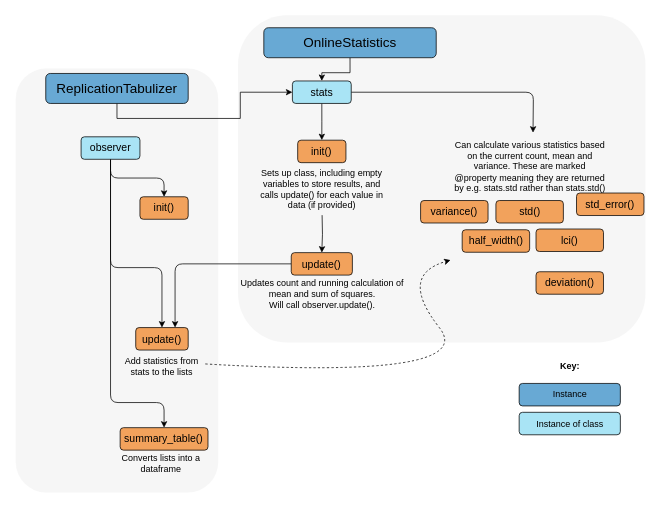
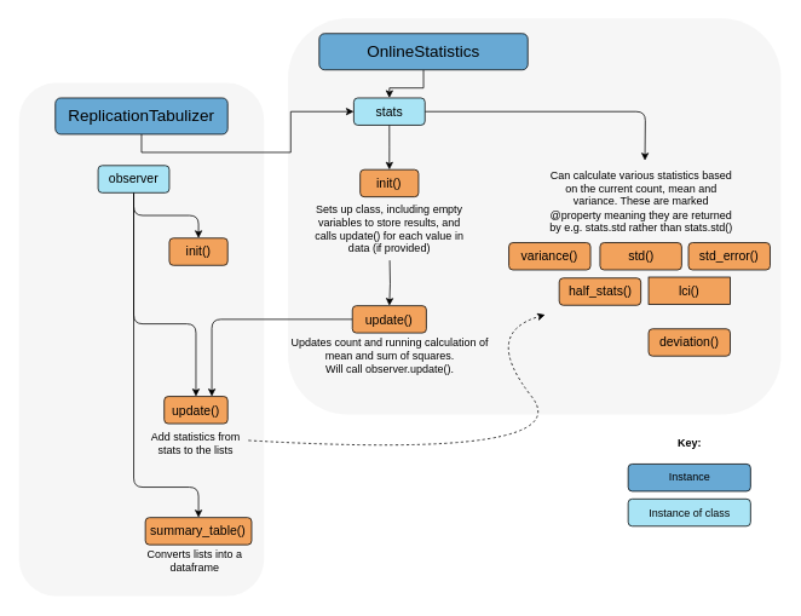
  <mxCell id="0" />
  <mxCell id="1" parent="0" />
  <mxCell id="2" value="" style="rounded=1;whiteSpace=wrap;html=1;strokeColor=none;fillColor=#EEEEEE;fontStyle=1;opacity=50;" parent="1" vertex="1"><mxGeometry x="316.5" y="20" width="543.5" height="436.5" as="geometry" /></mxCell>
  <mxCell id="3" value="" style="rounded=1;whiteSpace=wrap;html=1;strokeColor=none;fillColor=#EEEEEE;fontStyle=1;opacity=50;" parent="1" vertex="1"><mxGeometry x="20" y="91" width="270" height="565.5" as="geometry" /></mxCell>
  <mxCell id="4" style="edgeStyle=orthogonalEdgeStyle;rounded=0;orthogonalLoop=1;jettySize=auto;html=1;exitX=0.5;exitY=1;exitDx=0;exitDy=0;entryX=0.5;entryY=0;entryDx=0;entryDy=0;" parent="1" source="5" target="15" edge="1"><mxGeometry relative="1" as="geometry" /></mxCell>
  <mxCell id="5" value="&lt;font style=&quot;font-size: 18px;&quot;&gt;OnlineStatistics&lt;/font&gt;" style="rounded=1;whiteSpace=wrap;html=1;fillColor=#68A9D4;" parent="1" vertex="1"><mxGeometry x="350.88" y="36.5" width="230" height="40" as="geometry" /></mxCell>
  <mxCell id="6" value="Key:" style="text;html=1;align=center;verticalAlign=middle;whiteSpace=wrap;rounded=1;fontStyle=1;" parent="1" vertex="1"><mxGeometry x="736.5" y="475.5" width="45" height="25" as="geometry" /></mxCell>
  <mxCell id="7" value="Instance of class" style="rounded=1;whiteSpace=wrap;html=1;fillColor=#A9E4F5;" parent="1" vertex="1"><mxGeometry x="691.5" y="549.5" width="135" height="30" as="geometry" /></mxCell>
  <mxCell id="8" value="Instance" style="rounded=1;whiteSpace=wrap;html=1;fillColor=#68A9D4;" parent="1" vertex="1"><mxGeometry x="691.5" y="511" width="135" height="30" as="geometry" /></mxCell>
  <mxCell id="9" value="" style="curved=1;endArrow=classic;html=1;rounded=1;dashed=1;exitX=1;exitY=0;exitDx=0;exitDy=0;" parent="1" edge="1"><mxGeometry width="50" height="50" relative="1" as="geometry"><mxPoint x="272.82" y="485" as="sourcePoint" /><mxPoint x="600" y="346.5" as="targetPoint" /><Array as="points"><mxPoint x="640" y="506.5" /><mxPoint x="530" y="366.5" /></Array></mxGeometry></mxCell>
  <mxCell id="10" value="&lt;font style=&quot;font-size: 14px;&quot;&gt;init()&lt;/font&gt;" style="rounded=1;whiteSpace=wrap;html=1;fillColor=#F2A25C;" parent="1" vertex="1"><mxGeometry x="396.06" y="186.5" width="64.37" height="30" as="geometry" /></mxCell>
  <mxCell id="11" style="edgeStyle=orthogonalEdgeStyle;rounded=1;orthogonalLoop=1;jettySize=auto;html=1;exitX=0;exitY=0.5;exitDx=0;exitDy=0;entryX=0.75;entryY=0;entryDx=0;entryDy=0;curved=0;" parent="1" source="12" target="33" edge="1"><mxGeometry relative="1" as="geometry" /></mxCell>
  <mxCell id="12" value="&lt;font style=&quot;font-size: 14px;&quot;&gt;update()&lt;/font&gt;" style="rounded=1;whiteSpace=wrap;html=1;fillColor=#F2A25C;" parent="1" vertex="1"><mxGeometry x="387.47" y="336.5" width="81.56" height="30" as="geometry" /></mxCell>
  <mxCell id="13" style="edgeStyle=orthogonalEdgeStyle;rounded=0;orthogonalLoop=1;jettySize=auto;html=1;exitX=0.5;exitY=1;exitDx=0;exitDy=0;entryX=0.5;entryY=0;entryDx=0;entryDy=0;" parent="1" source="15" target="10" edge="1"><mxGeometry relative="1" as="geometry" /></mxCell>
  <mxCell id="14" style="edgeStyle=orthogonalEdgeStyle;rounded=1;orthogonalLoop=1;jettySize=auto;html=1;exitX=1;exitY=0.5;exitDx=0;exitDy=0;curved=0;" parent="1" source="15" edge="1"><mxGeometry relative="1" as="geometry"><mxPoint x="710" y="176.5" as="targetPoint" /></mxGeometry></mxCell>
  <mxCell id="15" value="&lt;font style=&quot;font-size: 14px;&quot;&gt;stats&lt;/font&gt;" style="rounded=1;whiteSpace=wrap;html=1;fillColor=#A9E4F5;" parent="1" vertex="1"><mxGeometry x="389" y="107.5" width="78.5" height="30" as="geometry" /></mxCell>
  <mxCell id="16" style="edgeStyle=orthogonalEdgeStyle;rounded=0;orthogonalLoop=1;jettySize=auto;html=1;entryX=0.5;entryY=0;entryDx=0;entryDy=0;" parent="1" target="12" edge="1"><mxGeometry relative="1" as="geometry"><mxPoint x="428.63" y="286.5" as="sourcePoint" /></mxGeometry></mxCell>
  <mxCell id="17" value="Sets up class, including empty variables to store results, and calls update() for each value in data (if provided)" style="text;html=1;align=center;verticalAlign=middle;whiteSpace=wrap;rounded=1;" parent="1" vertex="1"><mxGeometry x="340.75" y="231.5" width="175" height="40" as="geometry" /></mxCell>
  <mxCell id="18" value="Updates count and running calculation of mean and sum of squares.&lt;div&gt;Will call observer.update().&lt;/div&gt;" style="text;html=1;align=center;verticalAlign=middle;whiteSpace=wrap;rounded=1;" parent="1" vertex="1"><mxGeometry x="316.5" y="366.5" width="223.5" height="50" as="geometry" /></mxCell>
  <mxCell id="19" value="&lt;span style=&quot;font-size: 14px;&quot;&gt;variance()&lt;/span&gt;" style="rounded=1;whiteSpace=wrap;html=1;fillColor=#F2A25C;" parent="1" vertex="1"><mxGeometry x="560" y="267" width="90" height="30" as="geometry" /></mxCell>
  <mxCell id="20" value="&lt;span style=&quot;font-size: 14px;&quot;&gt;std()&lt;/span&gt;" style="rounded=1;whiteSpace=wrap;html=1;fillColor=#F2A25C;" parent="1" vertex="1"><mxGeometry x="660.5" y="267" width="90" height="30" as="geometry" /></mxCell>
- <mxCell id="21" value="&lt;span style=&quot;font-size: 14px;&quot;&gt;std_error()&lt;/span&gt;" style="rounded=1;whiteSpace=wrap;html=1;fillColor=#F2A25C;" parent="1" vertex="1"><mxGeometry x="768" y="257" width="90" height="30" as="geometry" /></mxCell>
- <mxCell id="22" value="&lt;span style=&quot;font-size: 14px;&quot;&gt;half_width()&lt;/span&gt;" style="rounded=1;whiteSpace=wrap;html=1;fillColor=#F2A25C;" parent="1" vertex="1"><mxGeometry x="615.5" y="306" width="90" height="30" as="geometry" /></mxCell>
- <mxCell id="23" value="&lt;span style=&quot;font-size: 14px;&quot;&gt;lci()&lt;/span&gt;" style="rounded=1;whiteSpace=wrap;html=1;fillColor=#F2A25C;" parent="1" vertex="1"><mxGeometry x="714" y="305" width="90" height="30" as="geometry" /></mxCell>
+ <mxCell id="21" value="&lt;span style=&quot;font-size: 14px;&quot;&gt;std_error()&lt;/span&gt;" style="rounded=1;whiteSpace=wrap;html=1;fillColor=#F2A25C;" parent="1" vertex="1"><mxGeometry x="758" y="267" width="90" height="30" as="geometry" /></mxCell>
+ <mxCell id="22" value="&lt;span style=&quot;font-size: 14px;&quot;&gt;half_stats()&lt;/span&gt;" style="rounded=1;whiteSpace=wrap;html=1;fillColor=#F2A25C;" parent="1" vertex="1"><mxGeometry x="615.5" y="306" width="90" height="30" as="geometry" /></mxCell>
+ <mxCell id="23" value="&lt;span style=&quot;font-size: 14px;&quot;&gt;lci()&lt;/span&gt;" style="whiteSpace=wrap;html=1;fillColor=#F2A25C;rounded=0;" parent="1" vertex="1"><mxGeometry x="714" y="305" width="90" height="30" as="geometry" /></mxCell>
  <mxCell id="24" value="&lt;span style=&quot;font-size: 14px;&quot;&gt;deviation()&lt;/span&gt;" style="rounded=1;whiteSpace=wrap;html=1;fillColor=#F2A25C;" parent="1" vertex="1"><mxGeometry x="714" y="362" width="90" height="30" as="geometry" /></mxCell>
  <mxCell id="25" value="Can calculate various statistics based on the current count, mean and variance. These are marked @property meaning they are returned by e.g. stats.std rather than stats.std()" style="text;html=1;align=center;verticalAlign=middle;whiteSpace=wrap;rounded=1;" parent="1" vertex="1"><mxGeometry x="600.5" y="197" width="210" height="50" as="geometry" /></mxCell>
  <mxCell id="26" style="edgeStyle=orthogonalEdgeStyle;rounded=0;orthogonalLoop=1;jettySize=auto;html=1;exitX=0.5;exitY=1;exitDx=0;exitDy=0;" parent="1" source="27" target="15" edge="1"><mxGeometry relative="1" as="geometry" /></mxCell>
- <mxCell id="27" value="&lt;font style=&quot;font-size: 18px;&quot;&gt;ReplicationTabulizer&lt;/font&gt;" style="rounded=1;whiteSpace=wrap;html=1;fillColor=#68A9D4;" parent="1" vertex="1"><mxGeometry x="60" y="97.5" width="190" height="40" as="geometry" /></mxCell>
+ <mxCell id="27" value="&lt;font style=&quot;font-size: 18px;&quot;&gt;ReplicationTabulizer&lt;/font&gt;" style="rounded=1;whiteSpace=wrap;html=1;fillColor=#68A9D4;" parent="1" vertex="1"><mxGeometry x="60" y="107.5" width="190" height="40" as="geometry" /></mxCell>
  <mxCell id="28" style="edgeStyle=orthogonalEdgeStyle;shape=connector;curved=0;rounded=1;orthogonalLoop=1;jettySize=auto;html=1;exitX=0.5;exitY=1;exitDx=0;exitDy=0;entryX=0.5;entryY=0;entryDx=0;entryDy=0;strokeColor=default;align=center;verticalAlign=middle;fontFamily=Helvetica;fontSize=11;fontColor=default;labelBackgroundColor=default;endArrow=classic;" parent="1" source="31" target="32" edge="1"><mxGeometry relative="1" as="geometry" /></mxCell>
  <mxCell id="29" style="edgeStyle=orthogonalEdgeStyle;shape=connector;curved=0;rounded=1;orthogonalLoop=1;jettySize=auto;html=1;exitX=0.5;exitY=1;exitDx=0;exitDy=0;entryX=0.5;entryY=0;entryDx=0;entryDy=0;strokeColor=default;align=center;verticalAlign=middle;fontFamily=Helvetica;fontSize=11;fontColor=default;labelBackgroundColor=default;endArrow=classic;" parent="1" source="31" target="33" edge="1"><mxGeometry relative="1" as="geometry"><Array as="points"><mxPoint x="146" y="356.5" /><mxPoint x="215" y="356.5" /></Array></mxGeometry></mxCell>
  <mxCell id="30" style="edgeStyle=orthogonalEdgeStyle;shape=connector;curved=0;rounded=1;orthogonalLoop=1;jettySize=auto;html=1;exitX=0.5;exitY=1;exitDx=0;exitDy=0;entryX=0.5;entryY=0;entryDx=0;entryDy=0;strokeColor=default;align=center;verticalAlign=middle;fontFamily=Helvetica;fontSize=11;fontColor=default;labelBackgroundColor=default;endArrow=classic;" parent="1" source="31" target="35" edge="1"><mxGeometry relative="1" as="geometry"><Array as="points"><mxPoint x="146" y="536.5" /><mxPoint x="218" y="536.5" /></Array></mxGeometry></mxCell>
  <mxCell id="31" value="&lt;font style=&quot;font-size: 14px;&quot;&gt;observer&lt;/font&gt;" style="rounded=1;whiteSpace=wrap;html=1;fillColor=#A9E4F5;" parent="1" vertex="1"><mxGeometry x="107.13" y="182" width="78.5" height="30" as="geometry" /></mxCell>
  <mxCell id="32" value="&lt;font style=&quot;font-size: 14px;&quot;&gt;init()&lt;/font&gt;" style="rounded=1;whiteSpace=wrap;html=1;fillColor=#F2A25C;" parent="1" vertex="1"><mxGeometry x="185.63" y="262" width="64.37" height="30" as="geometry" /></mxCell>
  <mxCell id="33" value="&lt;font style=&quot;font-size: 14px;&quot;&gt;update()&lt;/font&gt;" style="rounded=1;whiteSpace=wrap;html=1;fillColor=#F2A25C;" parent="1" vertex="1"><mxGeometry x="180" y="436.5" width="70" height="30" as="geometry" /></mxCell>
  <mxCell id="34" value="Add statistics from stats to the lists" style="text;html=1;align=center;verticalAlign=middle;whiteSpace=wrap;rounded=1;" parent="1" vertex="1"><mxGeometry x="160" y="468" width="110" height="40" as="geometry" /></mxCell>
  <mxCell id="35" value="&lt;font style=&quot;font-size: 14px;&quot;&gt;summary_table()&lt;/font&gt;" style="rounded=1;whiteSpace=wrap;html=1;fillColor=#F2A25C;" parent="1" vertex="1"><mxGeometry x="159.23" y="570" width="117.18" height="30" as="geometry" /></mxCell>
  <mxCell id="36" value="Converts lists into a dataframe" style="text;html=1;align=center;verticalAlign=middle;whiteSpace=wrap;rounded=1;" parent="1" vertex="1"><mxGeometry x="159.23" y="597" width="110" height="41.5" as="geometry" /></mxCell>
